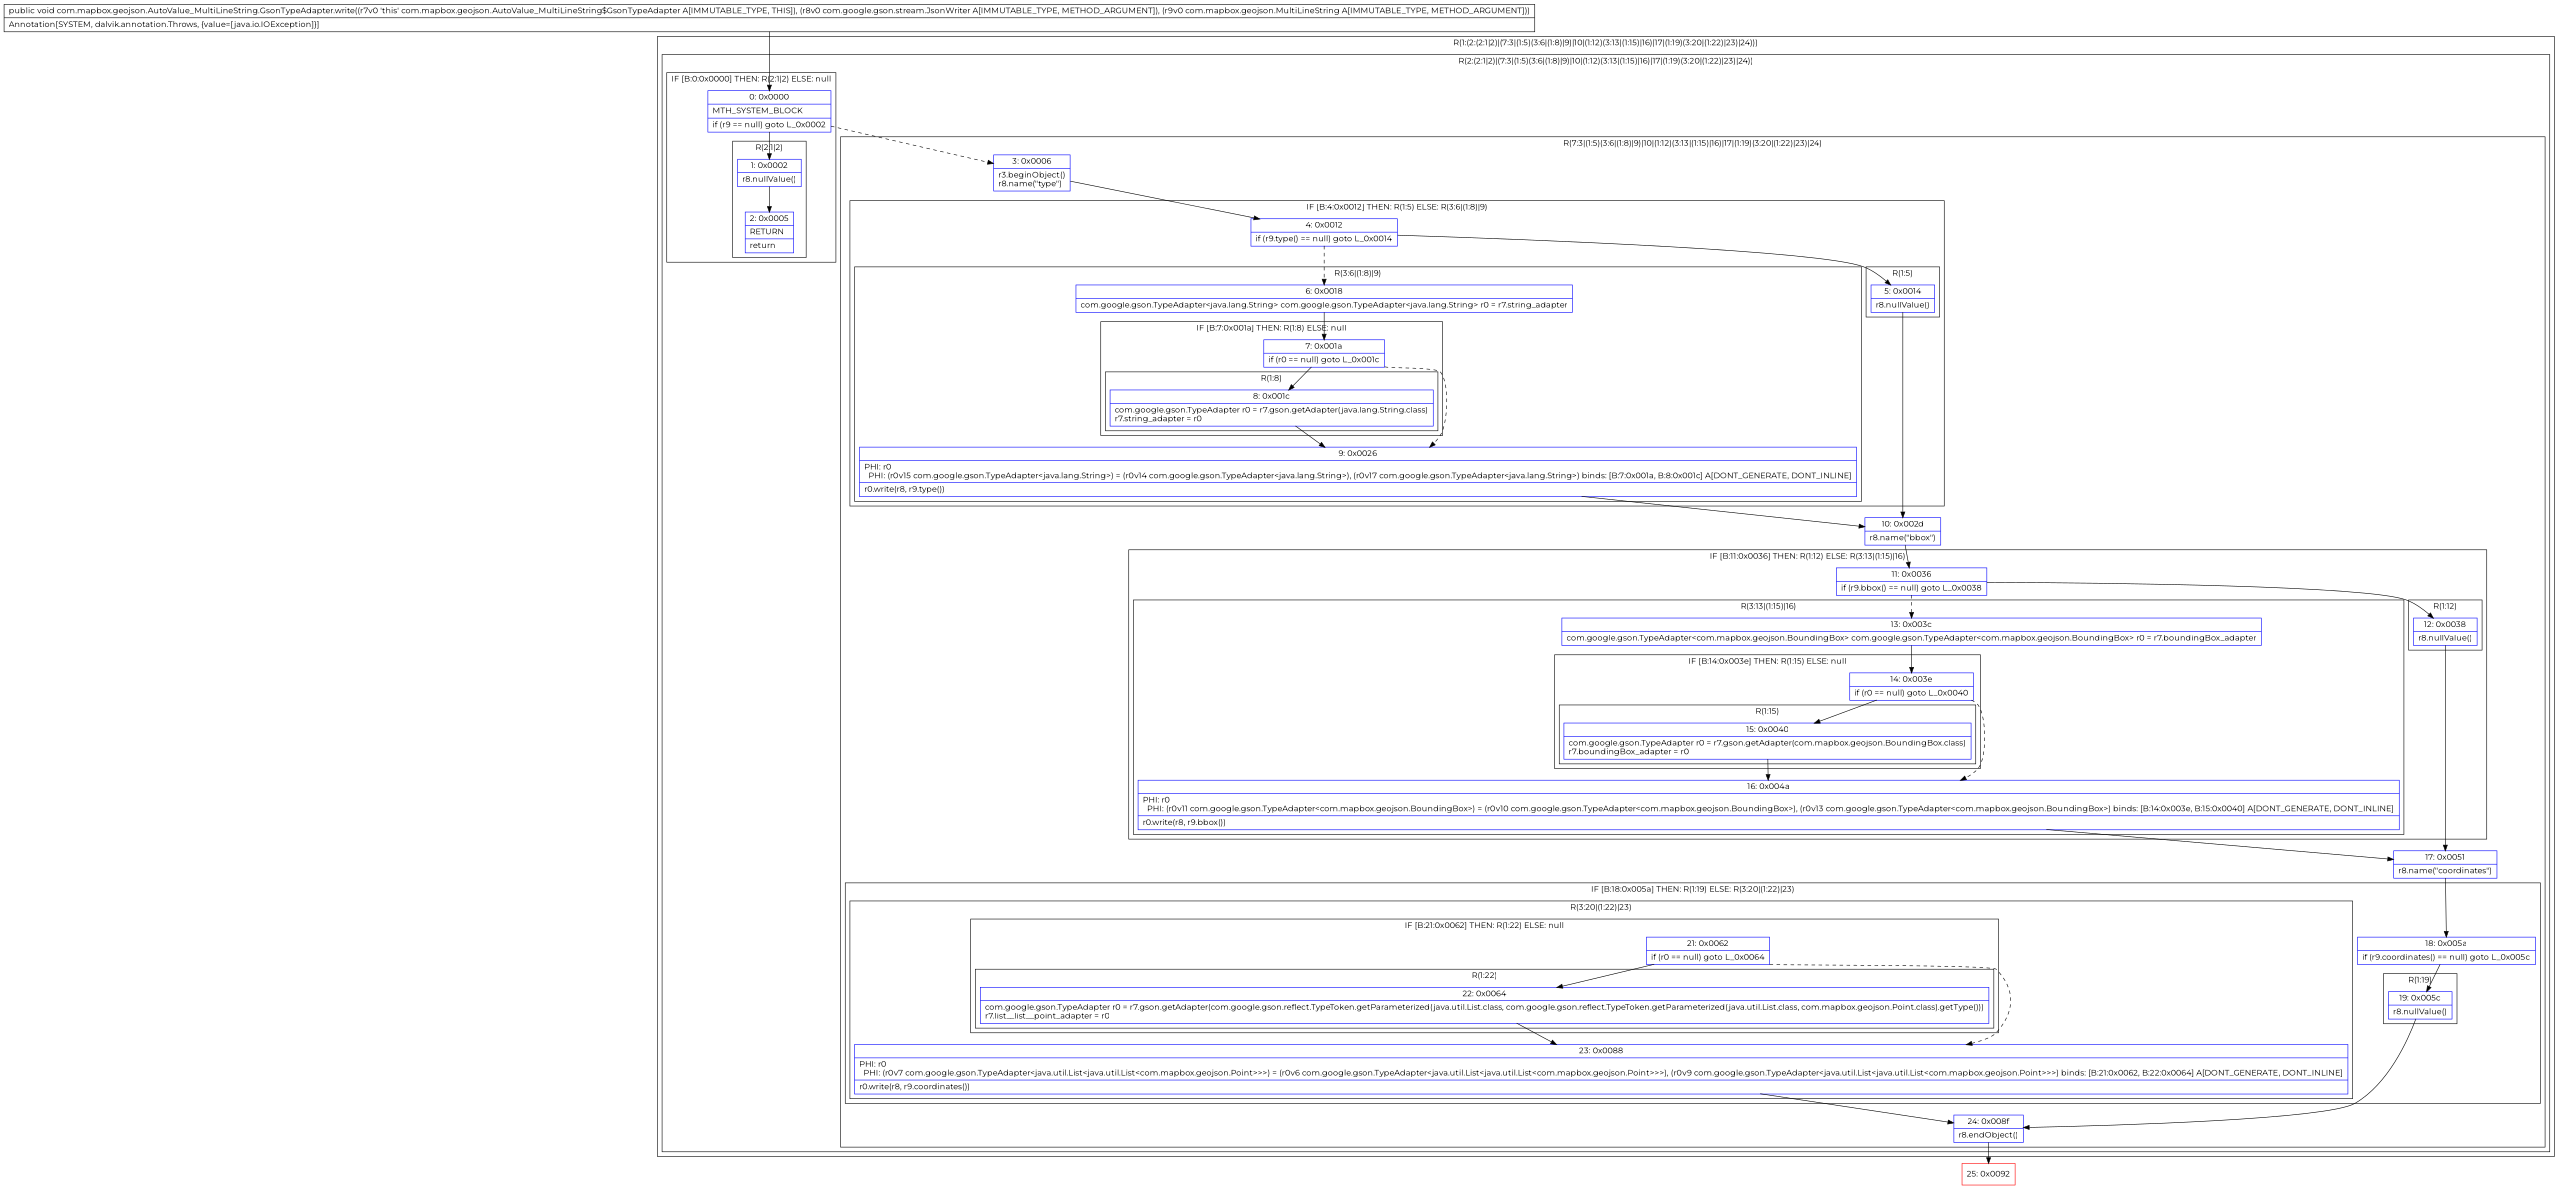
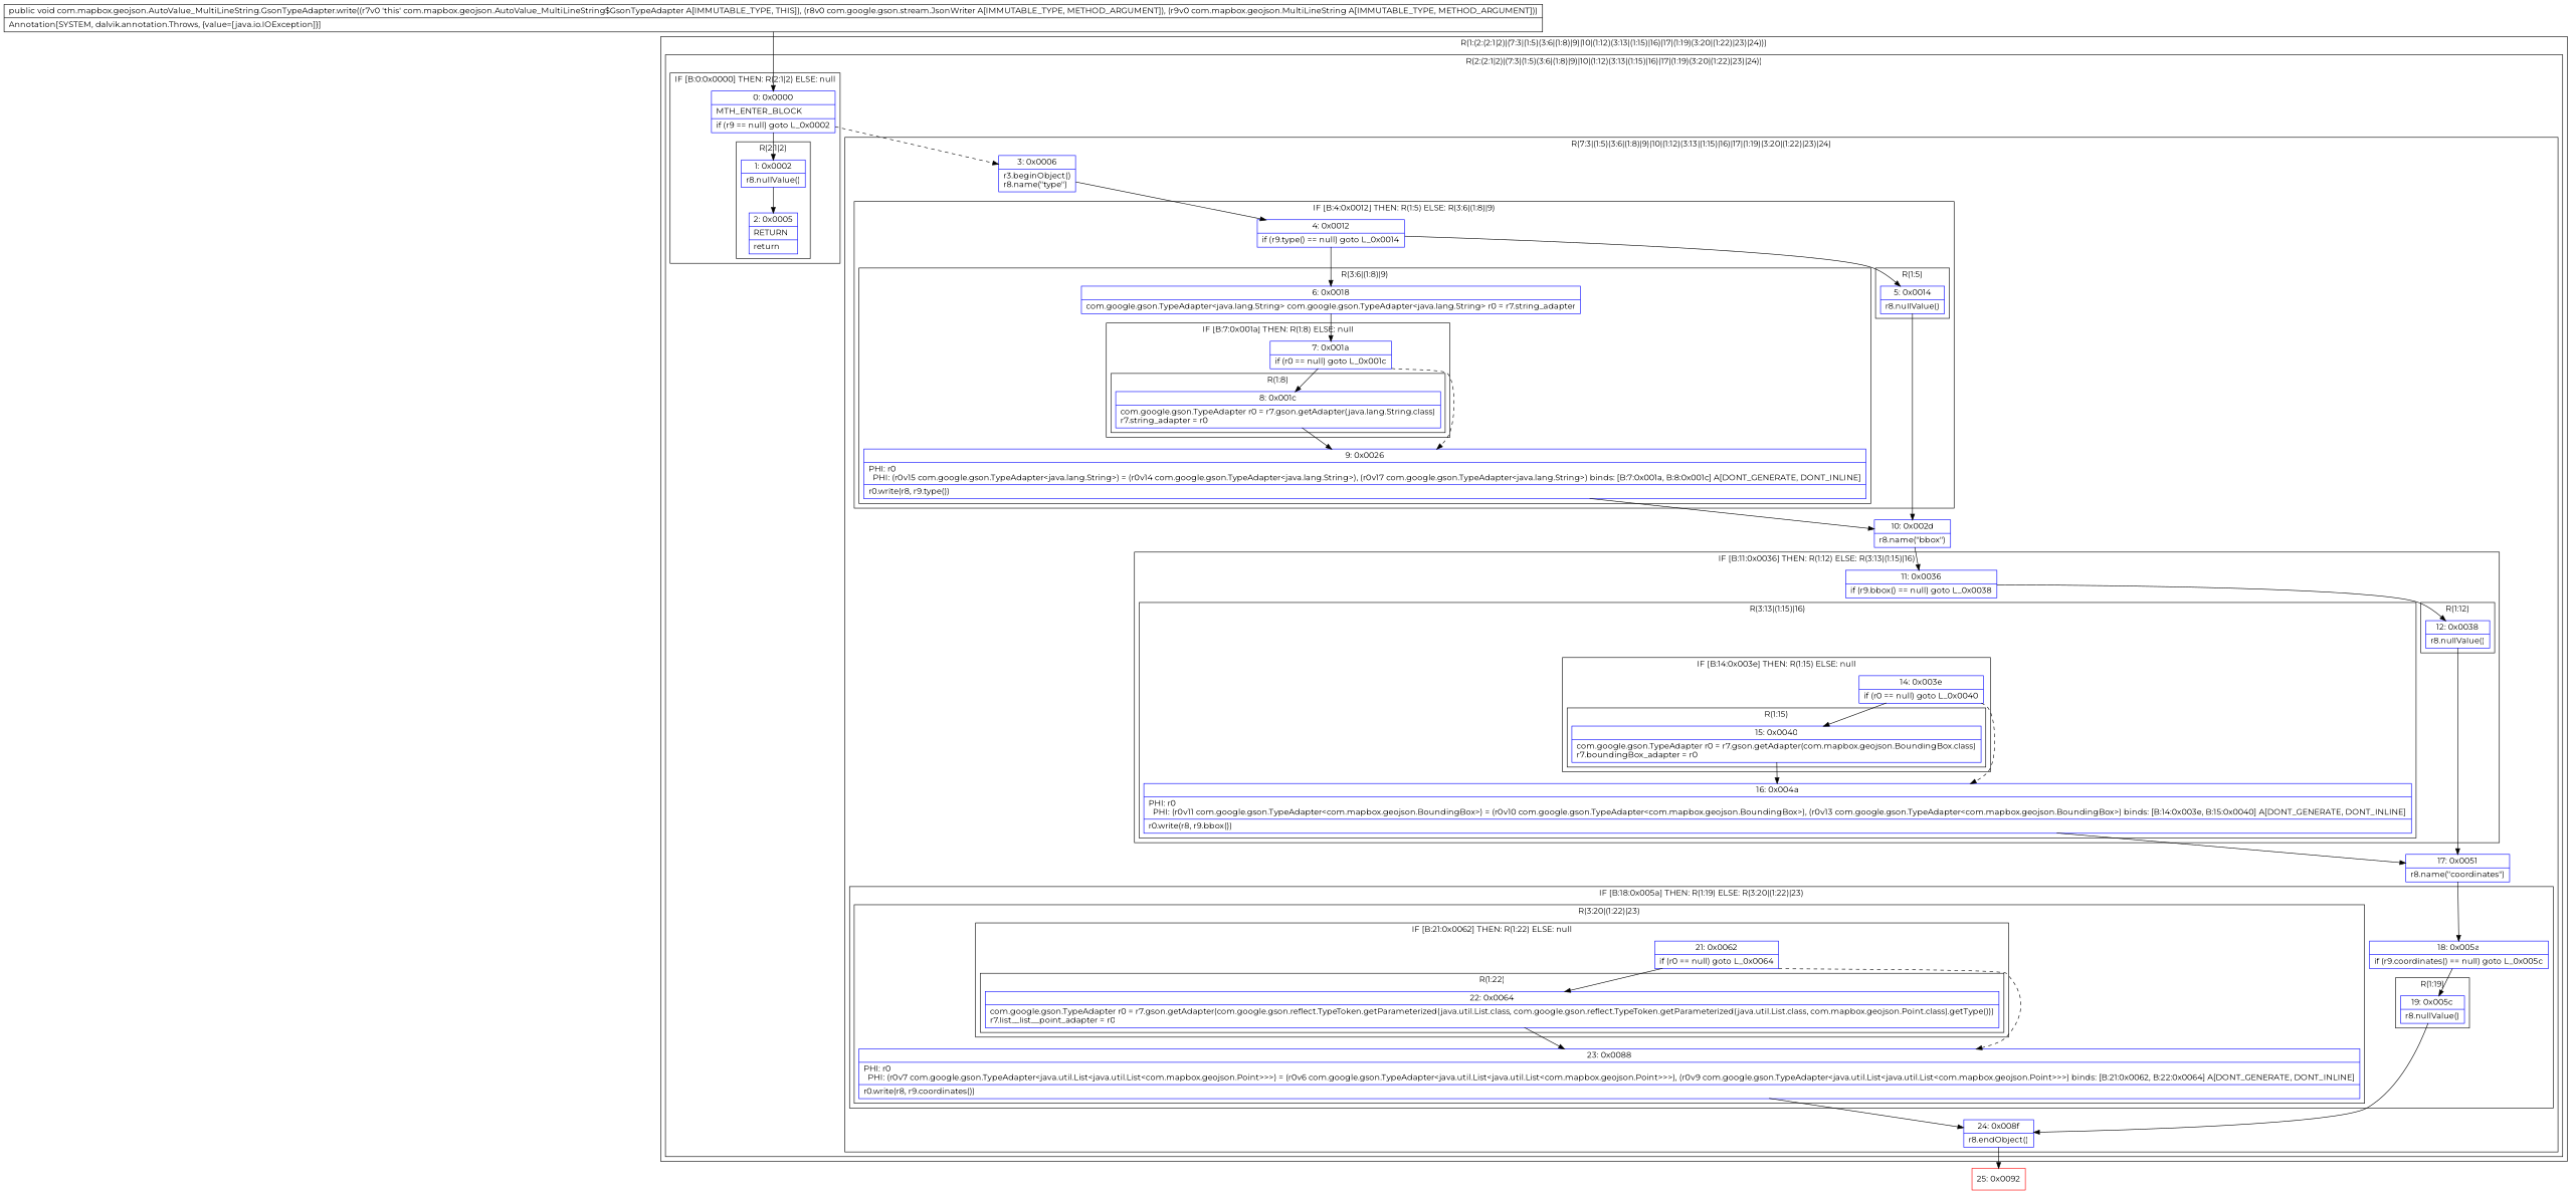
  digraph {
    fontname=Montserrat
    node [color=blue fontname=Montserrat shape=record]
    edge [fontname=Montserrat]
    n1 [label="{1\:\ 0x0002|r8.nullValue()\l}"]
    n2 [label="{2\:\ 0x0005|RETURN\l|return\l}"]
-   n3 [label="{0\:\ 0x0000|MTH_SYSTEM_BLOCK\l|if (r9 == null) goto L_0x0002\l}"]
+   n3 [label="{0\:\ 0x0000|MTH_ENTER_BLOCK\l|if (r9 == null) goto L_0x0002\l}"]
    n4 [label="{5\:\ 0x0014|r8.nullValue()\l}"]
    n5 [label="{8\:\ 0x001c|com.google.gson.TypeAdapter r0 = r7.gson.getAdapter(java.lang.String.class)\lr7.string_adapter = r0\l}"]
    n6 [label="{7\:\ 0x001a|if (r0 == null) goto L_0x001c\l}"]
    n7 [label="{6\:\ 0x0018|com.google.gson.TypeAdapter\<java.lang.String\> com.google.gson.TypeAdapter\<java.lang.String\> r0 = r7.string_adapter\l}"]
    n8 [label="{9\:\ 0x0026|PHI: r0 \l  PHI: (r0v15 com.google.gson.TypeAdapter\<java.lang.String\>) = (r0v14 com.google.gson.TypeAdapter\<java.lang.String\>), (r0v17 com.google.gson.TypeAdapter\<java.lang.String\>) binds: [B:7:0x001a, B:8:0x001c] A[DONT_GENERATE, DONT_INLINE]\l|r0.write(r8, r9.type())\l}"]
    n9 [label="{4\:\ 0x0012|if (r9.type() == null) goto L_0x0014\l}"]
    n10 [label="{12\:\ 0x0038|r8.nullValue()\l}"]
    n11 [label="{15\:\ 0x0040|com.google.gson.TypeAdapter r0 = r7.gson.getAdapter(com.mapbox.geojson.BoundingBox.class)\lr7.boundingBox_adapter = r0\l}"]
    n12 [label="{14\:\ 0x003e|if (r0 == null) goto L_0x0040\l}"]
-   n13 [label="{13\:\ 0x003c|com.google.gson.TypeAdapter\<com.mapbox.geojson.BoundingBox\> com.google.gson.TypeAdapter\<com.mapbox.geojson.BoundingBox\> r0 = r7.boundingBox_adapter\l}"]
    n14 [label="{16\:\ 0x004a|PHI: r0 \l  PHI: (r0v11 com.google.gson.TypeAdapter\<com.mapbox.geojson.BoundingBox\>) = (r0v10 com.google.gson.TypeAdapter\<com.mapbox.geojson.BoundingBox\>), (r0v13 com.google.gson.TypeAdapter\<com.mapbox.geojson.BoundingBox\>) binds: [B:14:0x003e, B:15:0x0040] A[DONT_GENERATE, DONT_INLINE]\l|r0.write(r8, r9.bbox())\l}"]
    n15 [label="{11\:\ 0x0036|if (r9.bbox() == null) goto L_0x0038\l}"]
    n16 [label="{19\:\ 0x005c|r8.nullValue()\l}"]
    n17 [label="{22\:\ 0x0064|com.google.gson.TypeAdapter r0 = r7.gson.getAdapter(com.google.gson.reflect.TypeToken.getParameterized(java.util.List.class, com.google.gson.reflect.TypeToken.getParameterized(java.util.List.class, com.mapbox.geojson.Point.class).getType()))\lr7.list__list__point_adapter = r0\l}"]
    n18 [label="{21\:\ 0x0062|if (r0 == null) goto L_0x0064\l}"]
    n19 [label="{23\:\ 0x0088|PHI: r0 \l  PHI: (r0v7 com.google.gson.TypeAdapter\<java.util.List\<java.util.List\<com.mapbox.geojson.Point\>\>\>) = (r0v6 com.google.gson.TypeAdapter\<java.util.List\<java.util.List\<com.mapbox.geojson.Point\>\>\>), (r0v9 com.google.gson.TypeAdapter\<java.util.List\<java.util.List\<com.mapbox.geojson.Point\>\>\>) binds: [B:21:0x0062, B:22:0x0064] A[DONT_GENERATE, DONT_INLINE]\l|r0.write(r8, r9.coordinates())\l}"]
    n20 [label="{18\:\ 0x005a|if (r9.coordinates() == null) goto L_0x005c\l}"]
    n21 [label="{3\:\ 0x0006|r3.beginObject()\lr8.name(\"type\")\l}"]
    n22 [label="{10\:\ 0x002d|r8.name(\"bbox\")\l}"]
    n23 [label="{17\:\ 0x0051|r8.name(\"coordinates\")\l}"]
    n24 [label="{24\:\ 0x008f|r8.endObject()\l}"]
    n25 [color=red label="{25\:\ 0x0092}"]
    n26 [label="{public void com.mapbox.geojson.AutoValue_MultiLineString.GsonTypeAdapter.write((r7v0 'this' com.mapbox.geojson.AutoValue_MultiLineString$GsonTypeAdapter A[IMMUTABLE_TYPE, THIS]), (r8v0 com.google.gson.stream.JsonWriter A[IMMUTABLE_TYPE, METHOD_ARGUMENT]), (r9v0 com.mapbox.geojson.MultiLineString A[IMMUTABLE_TYPE, METHOD_ARGUMENT]))  | Annotation[SYSTEM, dalvik.annotation.Throws, \{value=[java.io.IOException]\}]\l}" color=""]
    subgraph cluster_1 {
      label="R(1:(2:(2:1|2)|(7:3|(1:5)(3:6|(1:8)|9)|10|(1:12)(3:13|(1:15)|16)|17|(1:19)(3:20|(1:22)|23)|24)))"
      subgraph cluster_2 {
        label="R(2:(2:1|2)|(7:3|(1:5)(3:6|(1:8)|9)|10|(1:12)(3:13|(1:15)|16)|17|(1:19)(3:20|(1:22)|23)|24))"
        subgraph cluster_3 {
          label="IF [B:0:0x0000] THEN: R(2:1|2) ELSE: null"
          n3
          subgraph cluster_4 {
            label="R(2:1|2)"
            n1
            n2
          }
        }
        subgraph cluster_5 {
          label="R(7:3|(1:5)(3:6|(1:8)|9)|10|(1:12)(3:13|(1:15)|16)|17|(1:19)(3:20|(1:22)|23)|24)"
          n21
          n22
          n23
          n24
          subgraph cluster_6 {
            label="IF [B:4:0x0012] THEN: R(1:5) ELSE: R(3:6|(1:8)|9)"
            n9
            subgraph cluster_7 {
              label="R(1:5)"
              n4
            }
            subgraph cluster_8 {
              label="R(3:6|(1:8)|9)"
              n7
              n8
              subgraph cluster_9 {
                label="IF [B:7:0x001a] THEN: R(1:8) ELSE: null"
                n6
                subgraph cluster_10 {
                  label="R(1:8)"
                  n5
                }
              }
            }
          }
          subgraph cluster_11 {
            label="IF [B:11:0x0036] THEN: R(1:12) ELSE: R(3:13|(1:15)|16)"
            n15
            subgraph cluster_12 {
              label="R(1:12)"
              n10
            }
            subgraph cluster_13 {
              label="R(3:13|(1:15)|16)"
-             n13
              n14
              subgraph cluster_14 {
                label="IF [B:14:0x003e] THEN: R(1:15) ELSE: null"
                n12
                subgraph cluster_15 {
                  label="R(1:15)"
                  n11
                }
              }
            }
          }
          subgraph cluster_16 {
            label="IF [B:18:0x005a] THEN: R(1:19) ELSE: R(3:20|(1:22)|23)"
            n20
            subgraph cluster_17 {
              label="R(1:19)"
              n16
            }
            subgraph cluster_18 {
              label="R(3:20|(1:22)|23)"
              n19
              subgraph cluster_19 {
                label="IF [B:21:0x0062] THEN: R(1:22) ELSE: null"
                n18
                subgraph cluster_20 {
                  label="R(1:22)"
                  n17
                }
              }
            }
          }
        }
      }
    }
    n1 -> n2
    n3 -> n1
    n3 -> n21 [style=dashed]
    n4 -> n22
    n5 -> n8
    n6 -> n5
    n6 -> n8 [style=dashed]
    n7 -> n6
    n8 -> n22
    n9 -> n4
-   n9 -> n7 [style=dashed]
+   n9 -> n7 [style=solid]
    n10 -> n23
    n11 -> n14
    n12 -> n11
    n12 -> n14 [style=dashed]
-   n13 -> n12
    n14 -> n23
    n15 -> n10
-   n15 -> n13 [style=dashed]
    n16 -> n24
    n17 -> n19
    n18 -> n17
    n18 -> n19 [style=dashed]
    n19 -> n24
    n20 -> n16
    n21 -> n9
    n22 -> n15
    n23 -> n20
    n24 -> n25
    n26 -> n3
  }
